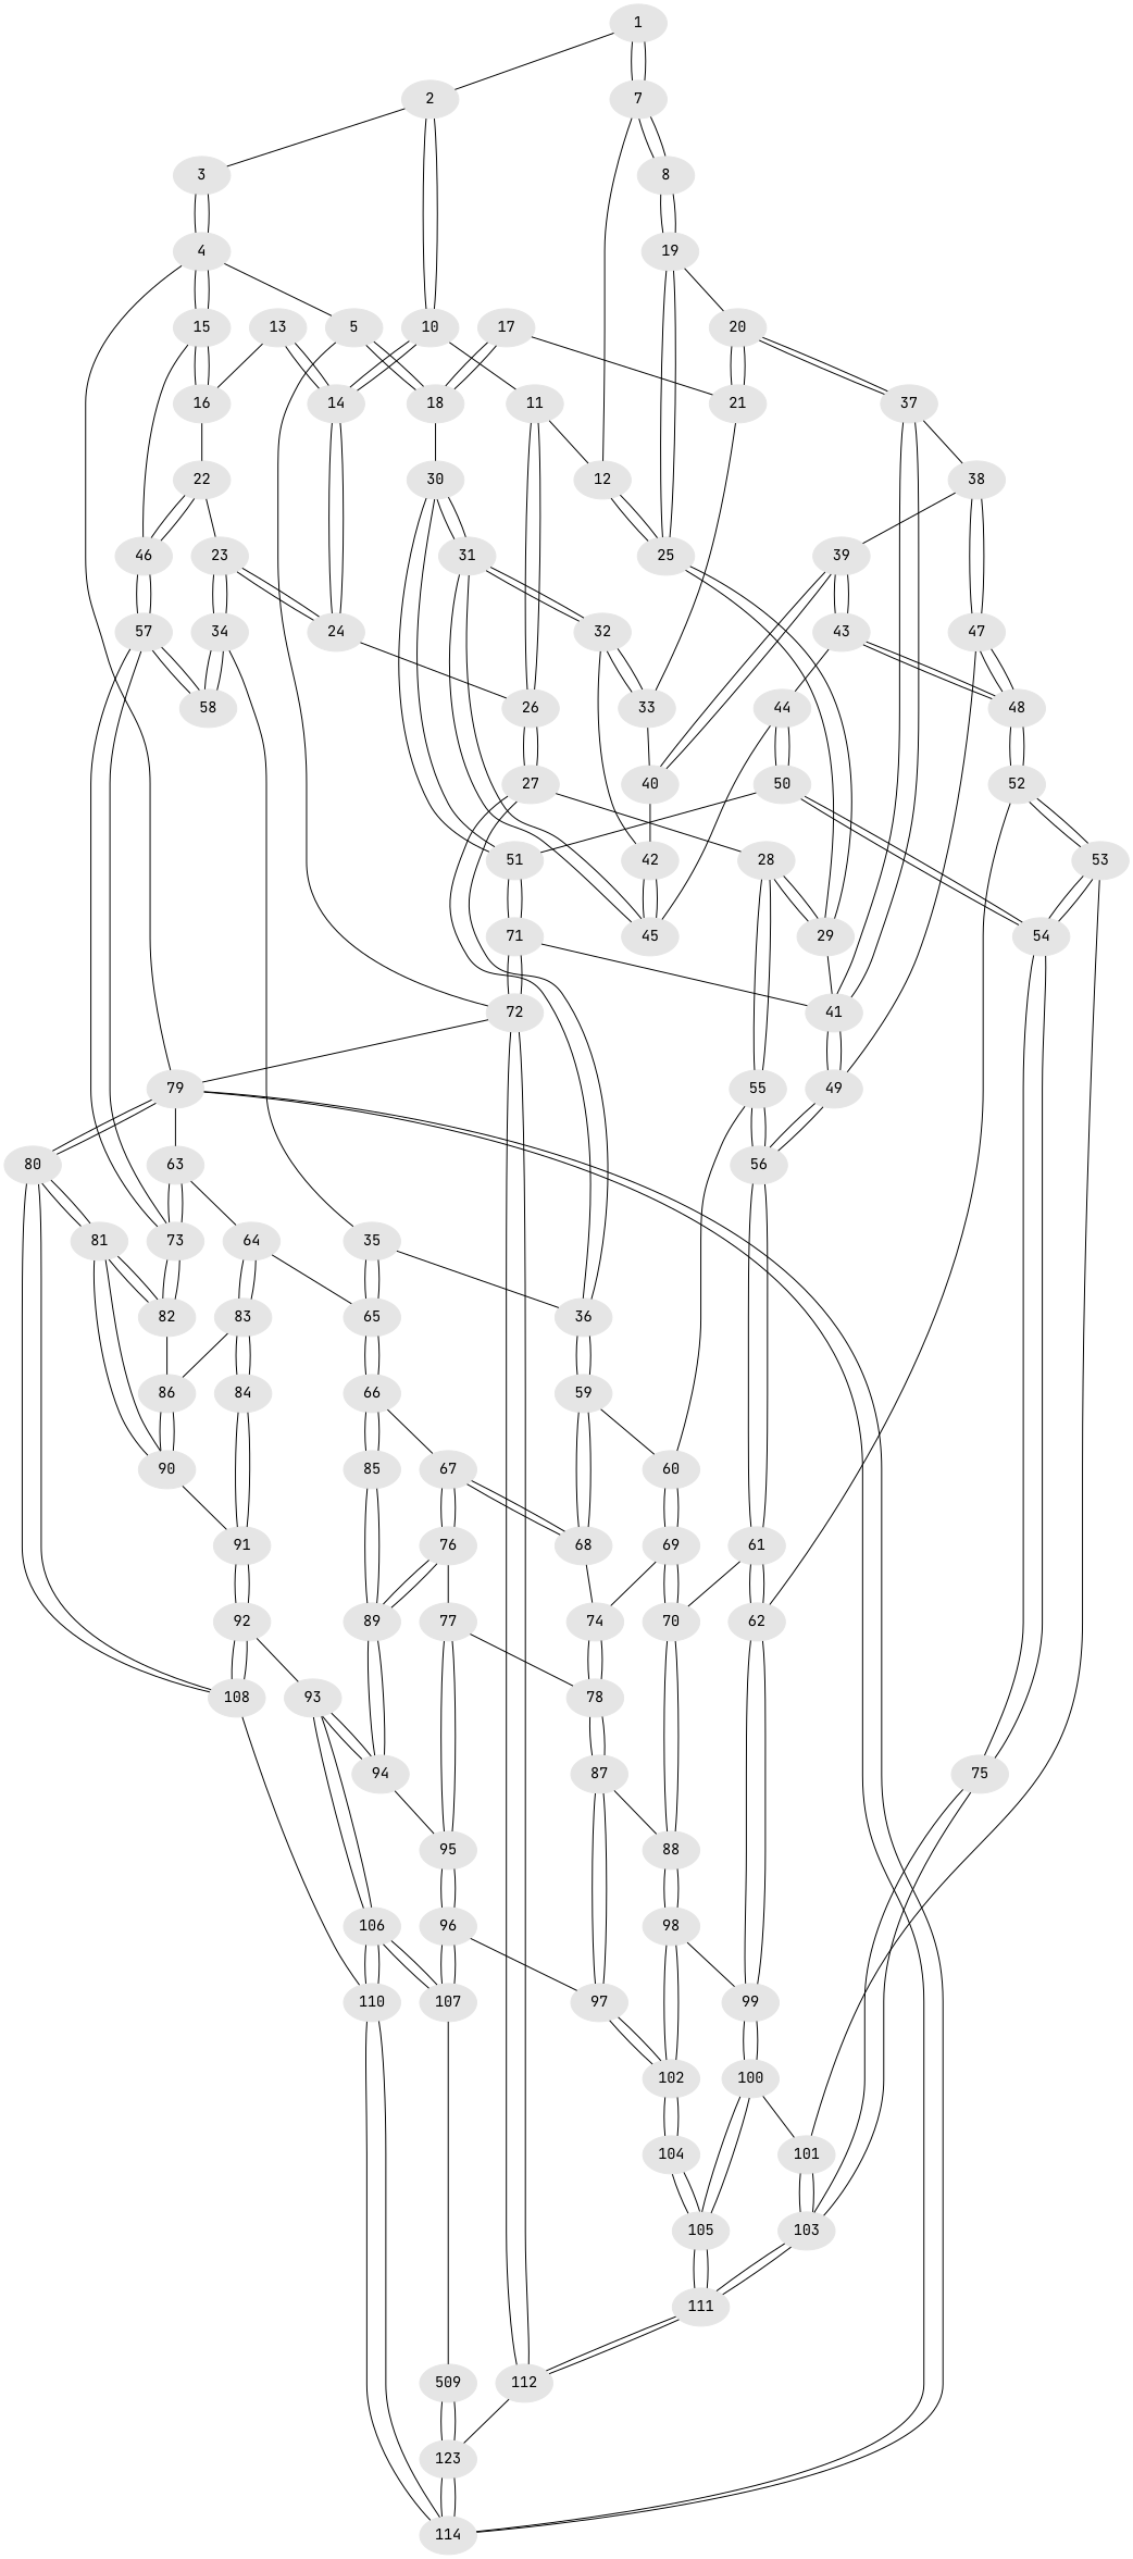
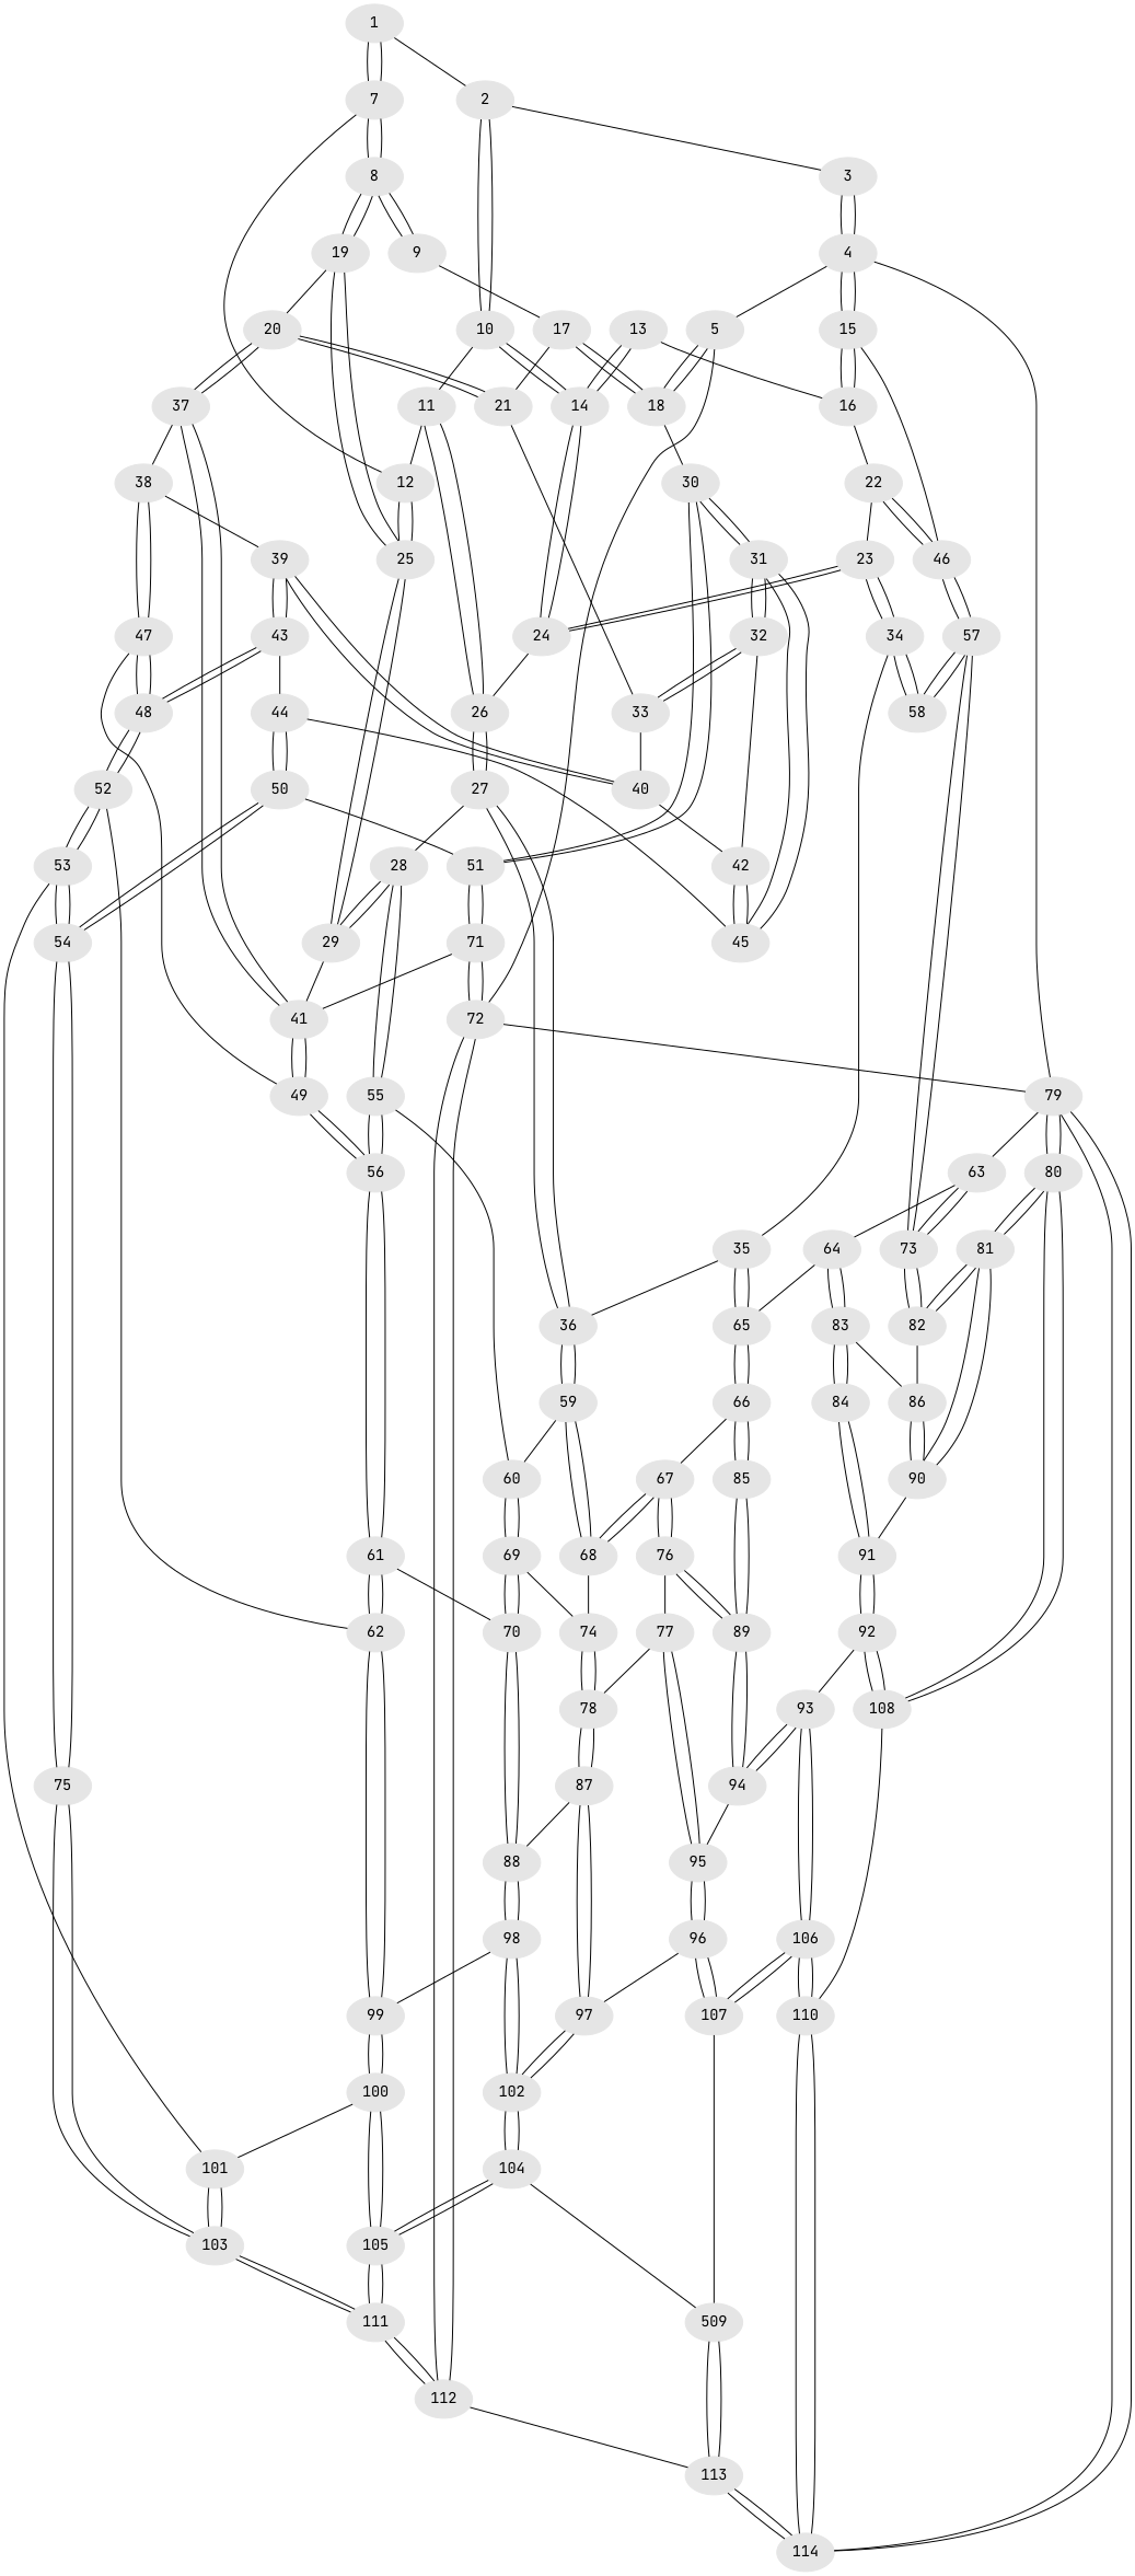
  graph {
    fontname="JetBrains Mono"
    node [color=gray90 fontname="JetBrains Mono" style=filled]
    edge [fontname="JetBrains Mono"]
    1
    2
    7
    3
    10
    8
    12
    4
    11
    14
    5
    15
    79
    13
    16
    18
    72
    46
    63
    80
    114
    30
    112
+   9
    17
    19
    25
    20
    21
    26
    24
    27
    29
    22
    57
    23
    33
    31
    51
    37
    41
    38
    40
    34
    35
    58
    28
    36
    55
    59
    56
    60
    49
    32
    45
    71
    42
    65
    66
    68
    39
    47
    43
    48
    44
    50
    52
    54
    73
    53
    62
    61
    75
    101
    99
    103
    69
    70
    82
    64
    74
    88
    100
    83
    86
    84
    67
    85
    76
    89
    77
    78
    98
-   113 [label=123]
+   113
    87
    111
    95
    94
    96
    97
    81
    108
    90
    110
    91
    92
    102
    93
    106
    107
    n111 [label=509]
    104
    105
    1 -- 2
    1 -- 7
    1 -- 7
    2 -- 3
    2 -- 10
    2 -- 10
    7 -- 8
    7 -- 8
    7 -- 12
    3 -- 4
    3 -- 4
    10 -- 11
    10 -- 14
    10 -- 14
+   8 -- 9
+   8 -- 9
    8 -- 19
    8 -- 19
    12 -- 25
    12 -- 25
    4 -- 5
    4 -- 15
    4 -- 15
    4 -- 79
    11 -- 12
    11 -- 26
    11 -- 26
    14 -- 24
    14 -- 24
    5 -- 18
    5 -- 18
    5 -- 72
    15 -- 16
    15 -- 16
    15 -- 46
    79 -- 63
    79 -- 80
    79 -- 80
    79 -- 114
    79 -- 114
    13 -- 14
    13 -- 14
    13 -- 16
    16 -- 22
    18 -- 30
    72 -- 79
    72 -- 112
    72 -- 112
    46 -- 57
    46 -- 57
    63 -- 73
    63 -- 73
    63 -- 64
    80 -- 81
    80 -- 81
    80 -- 108
    80 -- 108
    30 -- 31
    30 -- 31
    30 -- 51
    30 -- 51
    112 -- 113
+   9 -- 17
    17 -- 18
    17 -- 18
    17 -- 21
    19 -- 25
    19 -- 25
    19 -- 20
    25 -- 29
    25 -- 29
    20 -- 21
    20 -- 21
    20 -- 37
    20 -- 37
    21 -- 33
    26 -- 27
    26 -- 27
    24 -- 26
    27 -- 28
    27 -- 36
    27 -- 36
    29 -- 41
    22 -- 46
    22 -- 46
    22 -- 23
    57 -- 58
    57 -- 58
    57 -- 73
    57 -- 73
    23 -- 24
    23 -- 24
    23 -- 34
    23 -- 34
    33 -- 40
    31 -- 32
    31 -- 32
    31 -- 45
    31 -- 45
    51 -- 71
    51 -- 71
    37 -- 41
    37 -- 41
    37 -- 38
    41 -- 49
    41 -- 49
    38 -- 39
    38 -- 47
    38 -- 47
    40 -- 42
    34 -- 35
    34 -- 58
    34 -- 58
    35 -- 36
    35 -- 65
    35 -- 65
    28 -- 29
    28 -- 29
    28 -- 55
    28 -- 55
    36 -- 59
    36 -- 59
    55 -- 56
    55 -- 56
    55 -- 60
    59 -- 60
    59 -- 68
    59 -- 68
    56 -- 61
    56 -- 61
    60 -- 69
    60 -- 69
    49 -- 56
    49 -- 56
    32 -- 33
    32 -- 33
    32 -- 42
    71 -- 72
    71 -- 72
    71 -- 41
    42 -- 45
    42 -- 45
    65 -- 66
    65 -- 66
    66 -- 67
    66 -- 85
    66 -- 85
    68 -- 74
    39 -- 40
    39 -- 40
    39 -- 43
    39 -- 43
    47 -- 49
    47 -- 48
    47 -- 48
    43 -- 48
    43 -- 48
    43 -- 44
    48 -- 52
    48 -- 52
    44 -- 45
    44 -- 50
    44 -- 50
    50 -- 51
    50 -- 54
    50 -- 54
    52 -- 53
    52 -- 53
    52 -- 62
    54 -- 75
    54 -- 75
    73 -- 82
    73 -- 82
    53 -- 54
    53 -- 54
    53 -- 101
    62 -- 99
    62 -- 99
    61 -- 62
    61 -- 62
    61 -- 70
    75 -- 103
    75 -- 103
    101 -- 103
    101 -- 103
    99 -- 100
    99 -- 100
    103 -- 111
    103 -- 111
    69 -- 70
    69 -- 70
    69 -- 74
    70 -- 88
    70 -- 88
    82 -- 86
    64 -- 65
    64 -- 83
    64 -- 83
    74 -- 78
    74 -- 78
    88 -- 98
    88 -- 98
    100 -- 101
    100 -- 105
    100 -- 105
    83 -- 86
    83 -- 84
    83 -- 84
    86 -- 90
    86 -- 90
    84 -- 91
    84 -- 91
    67 -- 68
    67 -- 68
    67 -- 76
    67 -- 76
    85 -- 89
    85 -- 89
    76 -- 89
    76 -- 89
    76 -- 77
    89 -- 94
    89 -- 94
    77 -- 78
    77 -- 95
    77 -- 95
    78 -- 87
    78 -- 87
    98 -- 99
    98 -- 102
    98 -- 102
    113 -- 114
    113 -- 114
    87 -- 88
    87 -- 97
    87 -- 97
    111 -- 112
    111 -- 112
    95 -- 96
    95 -- 96
    94 -- 95
    96 -- 97
    96 -- 107
    96 -- 107
    97 -- 102
    97 -- 102
    81 -- 82
    81 -- 82
    81 -- 90
    81 -- 90
    108 -- 110
    90 -- 91
    110 -- 114
    110 -- 114
    91 -- 92
    91 -- 92
    92 -- 108
    92 -- 108
    92 -- 93
    102 -- 104
    102 -- 104
    93 -- 94
    93 -- 94
    93 -- 106
    93 -- 106
    106 -- 110
    106 -- 110
    106 -- 107
    106 -- 107
    107 -- n111
    n111 -- 113
    n111 -- 113
+   104 -- n111
    104 -- 105
    104 -- 105
    105 -- 111
    105 -- 111
  }
